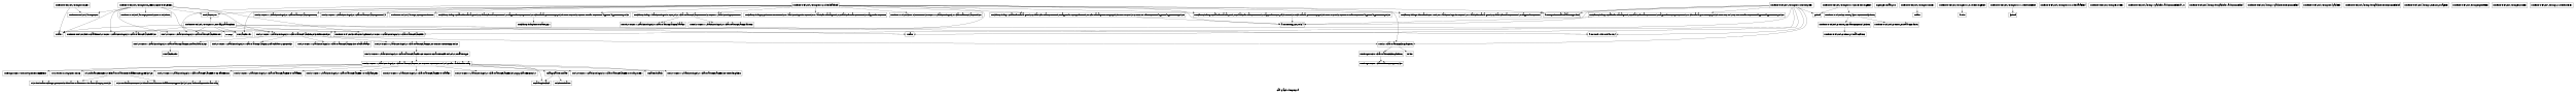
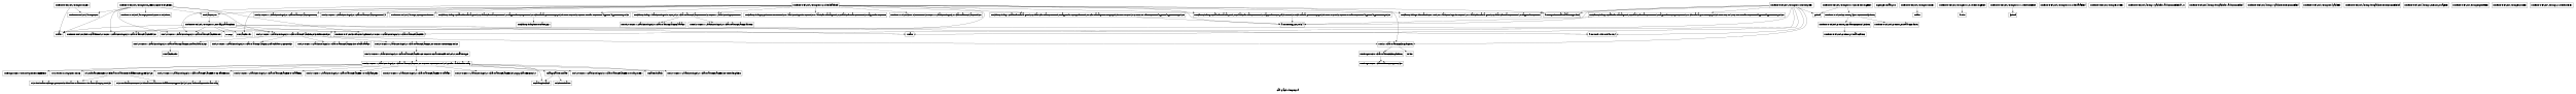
  digraph {
    label="Call graph: dump_xyz.ll"
    node [shape=record]
    n1 [label="{_ZN9LAMMPS_NS7DumpXYZC2EPNS_6LAMMPSEiPPc}"]
    n2 [label="{_ZN9LAMMPS_NS4DumpC2EPNS_6LAMMPSEiPPc}"]
    n3 [label="{_ZNSaIcEC1Ev}"]
    n4 [label="{_ZNSt7__cxx1112basic_stringIcSt11char_traitsIcESaIcEEC2IS3_EEPKcRKS3_}"]
    n5 [label="{_ZN9LAMMPS_NS4DumpD2Ev}"]
    n6 [label="{_ZNSaIcED1Ev}"]
    n7 [label="{_ZN9LAMMPS_NS5Error3allERKNSt7__cxx1112basic_stringIcSt11char_traitsIcESaIcEEEiS8_}"]
    n8 [label="{_ZNSt7__cxx1112basic_stringIcSt11char_traitsIcESaIcEED1Ev}"]
    n9 [label="{_ZN9LAMMPS_NS5utils6strdupERKNSt7__cxx1112basic_stringIcSt11char_traitsIcESaIcEEE}"]
    n10 [label="{_ZdaPv}"]
    n11 [label="{_ZNSt7__cxx1112basic_stringIcSt11char_traitsIcESaIcEE13_M_local_dataEv}"]
    n12 [label="{_ZNSt7__cxx1112basic_stringIcSt11char_traitsIcESaIcEE12_Alloc_hiderC1EPcRKS3_}"]
    n13 [label="{_ZNSt11char_traitsIcE6lengthEPKc}"]
    n14 [label="{_ZNSt7__cxx1112basic_stringIcSt11char_traitsIcESaIcEE12_M_constructIPKcEEvT_S8_}"]
    n15 [label="{_ZNSt7__cxx1112basic_stringIcSt11char_traitsIcESaIcEE12_Alloc_hiderD2Ev}"]
    n16 [label="{_ZN9__gnu_cxx11char_traitsIcE6lengthEPKc}"]
    n17 [label="{strlen}"]
    n18 [label="{_ZNSt7__cxx1112basic_stringIcSt11char_traitsIcESaIcEE16_M_construct_auxIPKcEEvT_S8_St12__false_type}"]
    n19 [label="{_ZNSaIcED2Ev}"]
    n20 [label="{_ZN9__gnu_cxx11char_traitsIcE2eqERKcS3_}"]
    n21 [label="{_ZNSt7__cxx1112basic_stringIcSt11char_traitsIcESaIcEE12_M_constructIPKcEEvT_S8_St20forward_iterator_tag}"]
    n22 [label="{__gxx_personality_v0}"]
    n23 [label="{_ZN9LAMMPS_NS7DumpXYZD2Ev}"]
    n24 [label="{_ZN9LAMMPS_NS7DumpXYZD0Ev}"]
    n25 [label="{_ZdlPv}"]
    n26 [label="{_ZN9LAMMPS_NS7DumpXYZ10init_styleEv}"]
    n27 [label="{llvm.experimental.noalias.scope.decl}"]
    n28 [label="{llvm.memcpy.p0.p0.i64}"]
    n29 [label="{_ZN3fmt6v9_lmp16make_format_argsINS0_20basic_format_contextINS0_8appenderEcEEJRPcEEENS0_16format_arg_storeIT_JDpNSt9remove_cvINSt16remove_referenceIT0_E4typeEE4typeEEEEDpOSB_}"]
    n30 [label="{_ZN3fmt6v9_lmp7vformatB5cxx11ENS0_17basic_string_viewIcEENS0_17basic_format_argsINS0_20basic_format_contextINS0_8appenderEcEEEE}"]
    n31 [label="{sprintf}"]
    n32 [label="{_Znam}"]
    n33 [label="{llvm.umul.with.overflow.i64}"]
    n34 [label="{_ZN9LAMMPS_NS7DumpXYZ12write_stringEiPd}"]
    n35 [label="{fwrite}"]
    n36 [label="{_ZN9LAMMPS_NS7DumpXYZ11write_linesEiPd}"]
    n37 [label="{fprintf}"]
    n38 [label="{_ZN9LAMMPS_NS7DumpXYZ12modify_paramEiPPc}"]
    n39 [label="{strcmp}"]
    n40 [label="{_ZN9LAMMPS_NS7DumpXYZ10write_dataEiPd}"]
    n41 [label="{_ZN9LAMMPS_NS4Dump5writeEv}"]
    n42 [label="{_ZN9LAMMPS_NS4Dump17pack_forward_commEiPiPdiS1_}"]
    n43 [label="{_ZN9LAMMPS_NS4Dump19unpack_forward_commEiiPd}"]
    n44 [label="{_ZN9LAMMPS_NS4Dump17pack_reverse_commEiiPd}"]
    n45 [label="{_ZN9LAMMPS_NS7DumpXYZ12write_headerEl}"]
    n46 [label="{_ZN3fmt6v9_lmp6vprintEP8_IO_FILENS0_17basic_string_viewIcEENS0_17basic_format_argsINS0_20basic_format_contextINS0_8appenderEcEEEE}"]
    n47 [label="{_ZN9LAMMPS_NS5Error3oneERKNSt7__cxx1112basic_stringIcSt11char_traitsIcESaIcEEEiS8_}"]
    n48 [label="{_ZN3fmt6v9_lmp16make_format_argsINS0_20basic_format_contextINS0_8appenderEcEEJEEENS0_16format_arg_storeIT_JDpNSt9remove_cvINSt16remove_referenceIT0_E4typeEE4typeEEEEDpOS9_}"]
    n49 [label="{_ZN3fmt6v9_lmp17basic_string_viewIcEC2ISt11char_traitsIcESaIcEEERKNSt7__cxx1112basic_stringIcT_T0_EE}"]
    n50 [label="{_ZNSt7__cxx1112basic_stringIcSt11char_traitsIcESaIcEEpLEPKc}"]
    n51 [label="{_ZN3fmt6v9_lmp16make_format_argsINS0_20basic_format_contextINS0_8appenderEcEEJRlS5_EEENS0_16format_arg_storeIT_JDpNSt9remove_cvINSt16remove_referenceIT0_E4typeEE4typeEEEEDpOSA_}"]
    n52 [label="{_ZNSt7__cxx1112basic_stringIcSt11char_traitsIcESaIcEEpLERKS4_}"]
    n53 [label="{_ZN9LAMMPS_NS4Dump12compute_timeEv}"]
    n54 [label="{_ZN3fmt6v9_lmp16make_format_argsINS0_20basic_format_contextINS0_8appenderEcEEJRdEEENS0_16format_arg_storeIT_JDpNSt9remove_cvINSt16remove_referenceIT0_E4typeEE4typeEEEEDpOSA_}"]
    n55 [label="{_ZN3fmt6v9_lmp9monostateC2Ev}"]
    n56 [label="{_ZNKSt7__cxx1112basic_stringIcSt11char_traitsIcESaIcEE4dataEv}"]
    n57 [label="{_ZNKSt7__cxx1112basic_stringIcSt11char_traitsIcESaIcEE4sizeEv}"]
    n58 [label="{_ZN9LAMMPS_NS7DumpXYZ4packEPi}"]
    n59 [label="{_ZN9LAMMPS_NS7DumpXYZ14convert_stringEiPd}"]
    n60 [label="{_ZN9LAMMPS_NS6Memory4growIcEEPT_RS3_iPKc}"]
    n61 [label="{_ZN9LAMMPS_NS6Memory6createIcEEPT_RS3_iPKc}"]
    n62 [label="{_ZN9LAMMPS_NS6Memory8sreallocEPvlPKc}"]
    n63 [label="{_ZN9LAMMPS_NS6Memory7smallocElPKc}"]
    n64 [label="{_ZN9LAMMPS_NS4Dump19unpack_reverse_commEiPiPd}"]
    n65 [label="{_ZN9LAMMPS_NS4Dump12memory_usageEv}"]
    n66 [label="{_ZN9LAMMPS_NS4Dump8openfileEv}"]
    n67 [label="{_ZN9LAMMPS_NS4Dump5countEv}"]
    n68 [label="{_ZN9LAMMPS_NS4Dump12write_footerEv}"]
    n69 [label="{_ZN9__gnu_cxx17__is_null_pointerIKcEEbPT_}"]
    n70 [label="{_ZSt19__throw_logic_errorPKc}"]
    n71 [label="{_ZSt8distanceIPKcENSt15iterator_traitsIT_E15difference_typeES3_S3_}"]
    n72 [label="{_ZNSt7__cxx1112basic_stringIcSt11char_traitsIcESaIcEE9_M_createERmm}"]
    n73 [label="{_ZNSt7__cxx1112basic_stringIcSt11char_traitsIcESaIcEE7_M_dataEPc}"]
    n74 [label="{_ZNSt7__cxx1112basic_stringIcSt11char_traitsIcESaIcEE11_M_capacityEm}"]
    n75 [label="{_ZNKSt7__cxx1112basic_stringIcSt11char_traitsIcESaIcEE7_M_dataEv}"]
    n76 [label="{_ZNSt7__cxx1112basic_stringIcSt11char_traitsIcESaIcEE13_S_copy_charsEPcPKcS7_}"]
    n77 [label="{__cxa_begin_catch}"]
    n78 [label="{_ZNSt7__cxx1112basic_stringIcSt11char_traitsIcESaIcEE10_M_disposeEv}"]
    n79 [label="{__cxa_end_catch}"]
    n80 [label="{_ZNSt7__cxx1112basic_stringIcSt11char_traitsIcESaIcEE13_M_set_lengthEm}"]
    n81 [label="{__clang_call_terminate}"]
    n82 [label="{_ZSt19__iterator_categoryIPKcENSt15iterator_traitsIT_E17iterator_categoryERKS3_}"]
    n83 [label="{_ZSt10__distanceIPKcENSt15iterator_traitsIT_E15difference_typeES3_S3_St26random_access_iterator_tag}"]
    n84 [label="{_ZSt9terminatev}"]
    n1 -> n2
    n1 -> n3
    n1 -> n4
    n1 -> n5
-   n1 -> n6
    n1 -> n7
    n1 -> n8
    n1 -> n9
    n1 -> n10
    n4 -> n11
    n4 -> n12
    n4 -> n13
    n4 -> n14
    n4 -> n15
    n13 -> n16
    n13 -> n17
    n14 -> n18
    n15 -> n19
    n16 -> n20
    n18 -> n21
    n21 -> n69
    n21 -> n70
    n21 -> n71
    n21 -> n72
    n21 -> n73
    n21 -> n74
    n21 -> n75
    n21 -> n76
    n21 -> n77
    n21 -> n78
    n21 -> n79
    n21 -> n80
    n21 -> n81
    n23 -> n5
    n23 -> n10
    n24 -> n25
    n26 -> n9
    n26 -> n10
    n26 -> n13
    n26 -> n27
    n26 -> n28
    n26 -> n29
    n26 -> n30
    n26 -> n31
    n26 -> n32
    n26 -> n33
    n29 -> n28
    n34 -> n35
    n36 -> n37
-   n38 -> n3
+   n3 -> n38
    n38 -> n4
    n38 -> n6
    n38 -> n7
    n38 -> n8
    n38 -> n9
    n38 -> n10
    n38 -> n32
    n38 -> n33
    n38 -> n39
    n45 -> n3
    n45 -> n4
    n45 -> n6
    n45 -> n8
    n45 -> n13
    n45 -> n27
    n45 -> n28
    n45 -> n30
    n45 -> n46
    n45 -> n47
    n45 -> n48
    n45 -> n49
    n45 -> n50
    n45 -> n51
    n45 -> n52
    n45 -> n53
    n45 -> n54
    n48 -> n55
    n49 -> n56
    n49 -> n57
    n51 -> n28
    n54 -> n28
    n59 -> n31
    n59 -> n60
    n60 -> n61
    n60 -> n62
    n61 -> n63
    n71 -> n82
    n71 -> n83
    n81 -> n77
    n81 -> n84
  }
